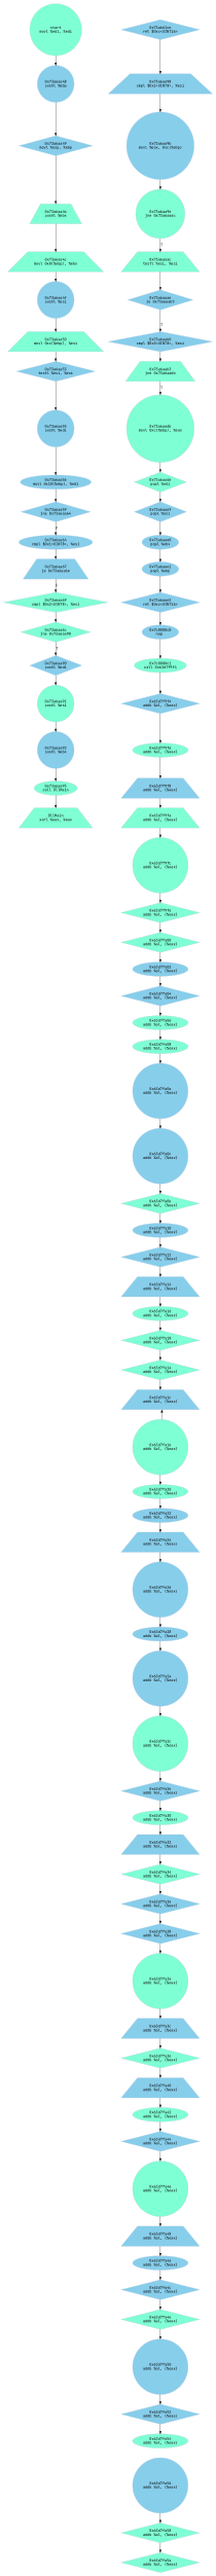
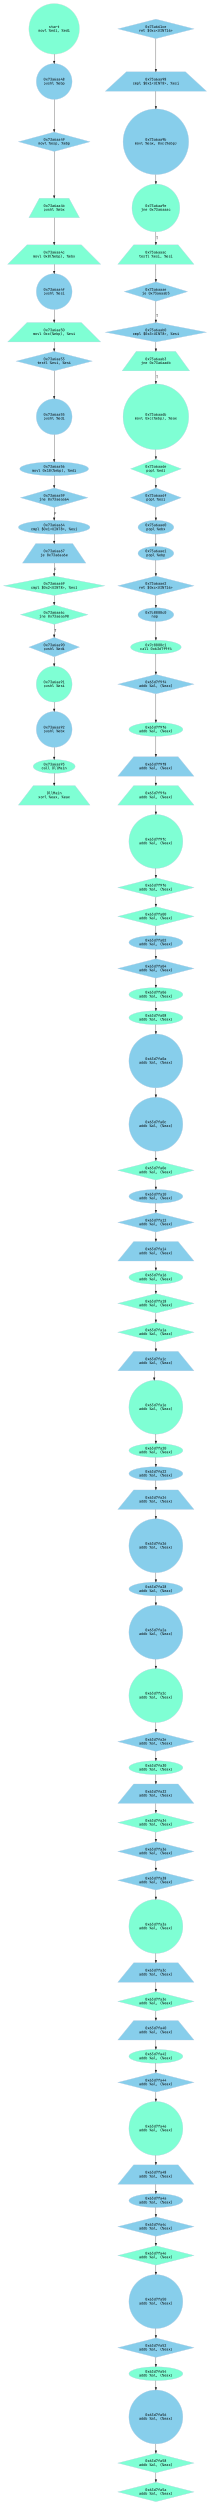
  digraph {
    fontname="JetBrains Mono"
    node [color=lightsteelblue fillcolor=skyblue fontname="JetBrains Mono" shape=diamond style=filled]
    edge [color="#000000" fontname="JetBrains Mono"]
    n1 [color=lightgrey fillcolor=aquamarine label="start\nmovl %edi, %edi" shape=circle]
    n2 [label="0x73a6aa48\npushl %ebp" shape=circle]
    n3 [label="0x73a6aa49\nmovl %esp, %ebp"]
    n4 [fillcolor=aquamarine label="0x73a6aa4b\npushl %ebx" shape=trapezium]
    n5 [fillcolor=aquamarine label="0x73a6aa4c\nmovl 0x8(%ebp), %ebx" shape=trapezium]
    n6 [label="0x73a6aa4f\npushl %esi" shape=circle]
    n7 [fillcolor=aquamarine label="0x73a6aa50\nmovl 0xc(%ebp), %esi" shape=trapezium]
    n8 [label="0x73a6aa53\ntestl %esi, %esi"]
    n9 [label="0x73a6aa55\npushl %edi" shape=circle]
    n10 [label="0x73a6aa56\nmovl 0x10(%ebp), %edi" shape=ellipse]
    n11 [label="0x73a6aa59\njne 0x73a6aa64"]
    n12 [label="0x73a6aa64\ncmpl $0x1<UINT8>, %esi" shape=ellipse]
    n13 [label="0x73a6aa67\nje 0x73a6aa6e" shape=trapezium]
    n14 [fillcolor=aquamarine label="0x73a6aa69\ncmpl $0x2<UINT8>, %esi"]
    n15 [fillcolor=aquamarine label="0x73a6aa6c\njne 0x73a6aa90"]
    n16 [label="0x73a6aa90\npushl %edi"]
    n17 [fillcolor=aquamarine label="0x73a6aa91\npushl %esi" shape=circle]
    n18 [label="0x73a6aa92\npushl %ebx" shape=circle]
    n19 [fillcolor=aquamarine label="0x73a6aa93\ncall DllMain" shape=ellipse]
    n20 [fillcolor=aquamarine label="DllMain\nxorl %eax, %eax" shape=trapezium]
    n21 [label="0x73a661ce\nret $0xc<UINT16>"]
    n22 [label="0x73a6aa98\ncmpl $0x1<UINT8>, %esi" shape=trapezium]
    n23 [label="0x73a6aa9b\nmovl %eax, 0xc(%ebp)" shape=circle]
    n24 [fillcolor=aquamarine label="0x73a6aa9e\njne 0x73a6aaac" shape=circle]
    n25 [fillcolor=aquamarine label="0x73a6aaac\ntestl %esi, %esi" shape=trapezium]
    n26 [label="0x73a6aaae\nje 0x73a6aab5"]
    n27 [label="0x73a6aab0\ncmpl $0x3<UINT8>, %esi"]
    n28 [fillcolor=aquamarine label="0x73a6aab3\njne 0x73a6aadb" shape=trapezium]
    n29 [fillcolor=aquamarine label="0x73a6aadb\nmovl 0xc(%ebp), %eax" shape=circle]
    n30 [fillcolor=aquamarine label="0x73a6aade\npopl %edi"]
    n31 [label="0x73a6aadf\npopl %esi"]
    n32 [label="0x73a6aae0\npopl %ebx" shape=ellipse]
    n33 [label="0x73a6aae1\npopl %ebp" shape=ellipse]
    n34 [label="0x73a6aae2\nret $0xc<UINT16>"]
    n35 [label="0x7c8000c0\nnop " shape=ellipse]
    n36 [fillcolor=aquamarine label="0x7c8000c1\ncall 0x63d7f9f4" shape=ellipse]
    n37 [label="0x63d7f9f4\naddb %al, (%eax)"]
    n38 [fillcolor=aquamarine label="0x63d7f9f6\naddb %al, (%eax)" shape=ellipse]
    n39 [label="0x63d7f9f8\naddb %al, (%eax)" shape=trapezium]
    n40 [fillcolor=aquamarine label="0x63d7f9fa\naddb %al, (%eax)" shape=trapezium]
    n41 [fillcolor=aquamarine label="0x63d7f9fc\naddb %al, (%eax)" shape=circle]
    n42 [fillcolor=aquamarine label="0x63d7f9fe\naddb %al, (%eax)"]
    n43 [fillcolor=aquamarine label="0x63d7fa00\naddb %al, (%eax)"]
    n44 [label="0x63d7fa02\naddb %al, (%eax)" shape=ellipse]
    n45 [label="0x63d7fa04\naddb %al, (%eax)"]
    n46 [fillcolor=aquamarine label="0x63d7fa06\naddb %al, (%eax)" shape=ellipse]
    n47 [fillcolor=aquamarine label="0x63d7fa08\naddb %al, (%eax)" shape=ellipse]
    n48 [label="0x63d7fa0a\naddb %al, (%eax)" shape=circle]
    n49 [label="0x63d7fa0c\naddb %al, (%eax)" shape=circle]
    n50 [fillcolor=aquamarine label="0x63d7fa0e\naddb %al, (%eax)"]
    n51 [label="0x63d7fa10\naddb %al, (%eax)" shape=ellipse]
    n52 [label="0x63d7fa12\naddb %al, (%eax)"]
    n53 [label="0x63d7fa14\naddb %al, (%eax)" shape=trapezium]
    n54 [fillcolor=aquamarine label="0x63d7fa16\naddb %al, (%eax)" shape=ellipse]
    n55 [fillcolor=aquamarine label="0x63d7fa18\naddb %al, (%eax)"]
    n56 [fillcolor=aquamarine label="0x63d7fa1a\naddb %al, (%eax)"]
    n57 [label="0x63d7fa1c\naddb %al, (%eax)" shape=trapezium]
    n58 [fillcolor=aquamarine label="0x63d7fa1e\naddb %al, (%eax)" shape=circle]
    n59 [fillcolor=aquamarine label="0x63d7fa20\naddb %al, (%eax)" shape=ellipse]
    n60 [label="0x63d7fa22\naddb %al, (%eax)" shape=ellipse]
    n61 [label="0x63d7fa24\naddb %al, (%eax)" shape=trapezium]
    n62 [label="0x63d7fa26\naddb %al, (%eax)" shape=circle]
    n63 [label="0x63d7fa28\naddb %al, (%eax)" shape=ellipse]
    n64 [label="0x63d7fa2a\naddb %al, (%eax)" shape=circle]
    n65 [fillcolor=aquamarine label="0x63d7fa2c\naddb %al, (%eax)" shape=circle]
    n66 [label="0x63d7fa2e\naddb %al, (%eax)"]
    n67 [fillcolor=aquamarine label="0x63d7fa30\naddb %al, (%eax)" shape=ellipse]
    n68 [label="0x63d7fa32\naddb %al, (%eax)" shape=trapezium]
    n69 [fillcolor=aquamarine label="0x63d7fa34\naddb %al, (%eax)"]
    n70 [label="0x63d7fa36\naddb %al, (%eax)"]
    n71 [label="0x63d7fa38\naddb %al, (%eax)"]
    n72 [fillcolor=aquamarine label="0x63d7fa3a\naddb %al, (%eax)" shape=circle]
    n73 [label="0x63d7fa3c\naddb %al, (%eax)" shape=trapezium]
    n74 [fillcolor=aquamarine label="0x63d7fa3e\naddb %al, (%eax)"]
    n75 [label="0x63d7fa40\naddb %al, (%eax)" shape=trapezium]
    n76 [fillcolor=aquamarine label="0x63d7fa42\naddb %al, (%eax)" shape=ellipse]
    n77 [label="0x63d7fa44\naddb %al, (%eax)"]
    n78 [fillcolor=aquamarine label="0x63d7fa46\naddb %al, (%eax)" shape=circle]
    n79 [label="0x63d7fa48\naddb %al, (%eax)" shape=trapezium]
    n80 [label="0x63d7fa4a\naddb %al, (%eax)" shape=ellipse]
    n81 [label="0x63d7fa4c\naddb %al, (%eax)"]
    n82 [fillcolor=aquamarine label="0x63d7fa4e\naddb %al, (%eax)"]
    n83 [label="0x63d7fa50\naddb %al, (%eax)" shape=circle]
    n84 [label="0x63d7fa52\naddb %al, (%eax)"]
    n85 [fillcolor=aquamarine label="0x63d7fa54\naddb %al, (%eax)" shape=ellipse]
    n86 [label="0x63d7fa56\naddb %al, (%eax)" shape=circle]
    n87 [fillcolor=aquamarine label="0x63d7fa58\naddb %al, (%eax)"]
    n88 [fillcolor=aquamarine label="0x63d7fa5a\naddb %al, (%eax)"]
    n1 -> n2
    n2 -> n3
    n3 -> n4
    n4 -> n5
    n5 -> n6
    n6 -> n7
    n7 -> n8
    n8 -> n9
    n9 -> n10
    n10 -> n11
    n11 -> n12 [label=F]
    n12 -> n13
    n13 -> n14 [label=F]
    n14 -> n15
    n15 -> n16 [label=T]
    n16 -> n17
    n17 -> n18
    n18 -> n19
    n19 -> n20
    n21 -> n22
    n22 -> n23
    n23 -> n24
    n24 -> n25 [label=T]
    n25 -> n26
    n26 -> n27 [label=T]
    n27 -> n28
    n28 -> n29 [label=T]
    n29 -> n30
    n30 -> n31
    n31 -> n32
    n32 -> n33
    n33 -> n34
    n34 -> n35
    n35 -> n36
    n36 -> n37
    n37 -> n38
    n38 -> n39
    n39 -> n40
    n40 -> n41
    n41 -> n42
    n42 -> n43
    n43 -> n44
    n44 -> n45
    n45 -> n46
    n46 -> n47
    n47 -> n48
    n48 -> n49
    n49 -> n50
    n50 -> n51
    n51 -> n52
    n52 -> n53
    n53 -> n54
    n54 -> n55
    n55 -> n56
    n56 -> n57
-   n58 -> n57
+   n57 -> n58
    n58 -> n59
    n59 -> n60
    n60 -> n61
    n61 -> n62
    n62 -> n63
    n63 -> n64
    n64 -> n65
    n65 -> n66
    n66 -> n67
    n67 -> n68
    n68 -> n69
    n69 -> n70
    n70 -> n71
    n71 -> n72
    n72 -> n73
    n73 -> n74
    n74 -> n75
    n75 -> n76
    n76 -> n77
    n77 -> n78
    n78 -> n79
    n79 -> n80
    n80 -> n81
    n81 -> n82
    n82 -> n83
    n83 -> n84
    n84 -> n85
+   n85 -> n86
    n86 -> n87
    n87 -> n88
  }
